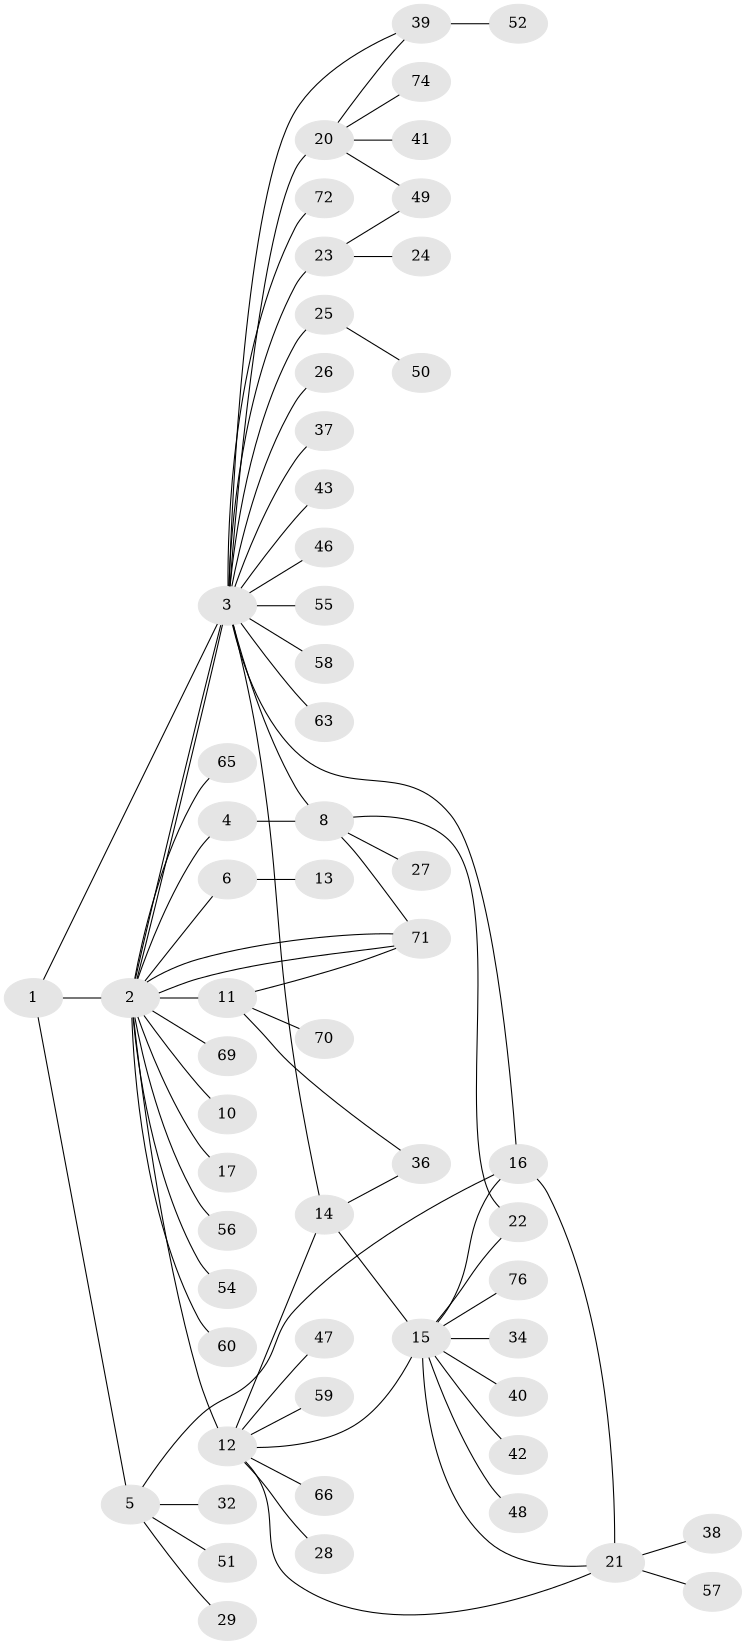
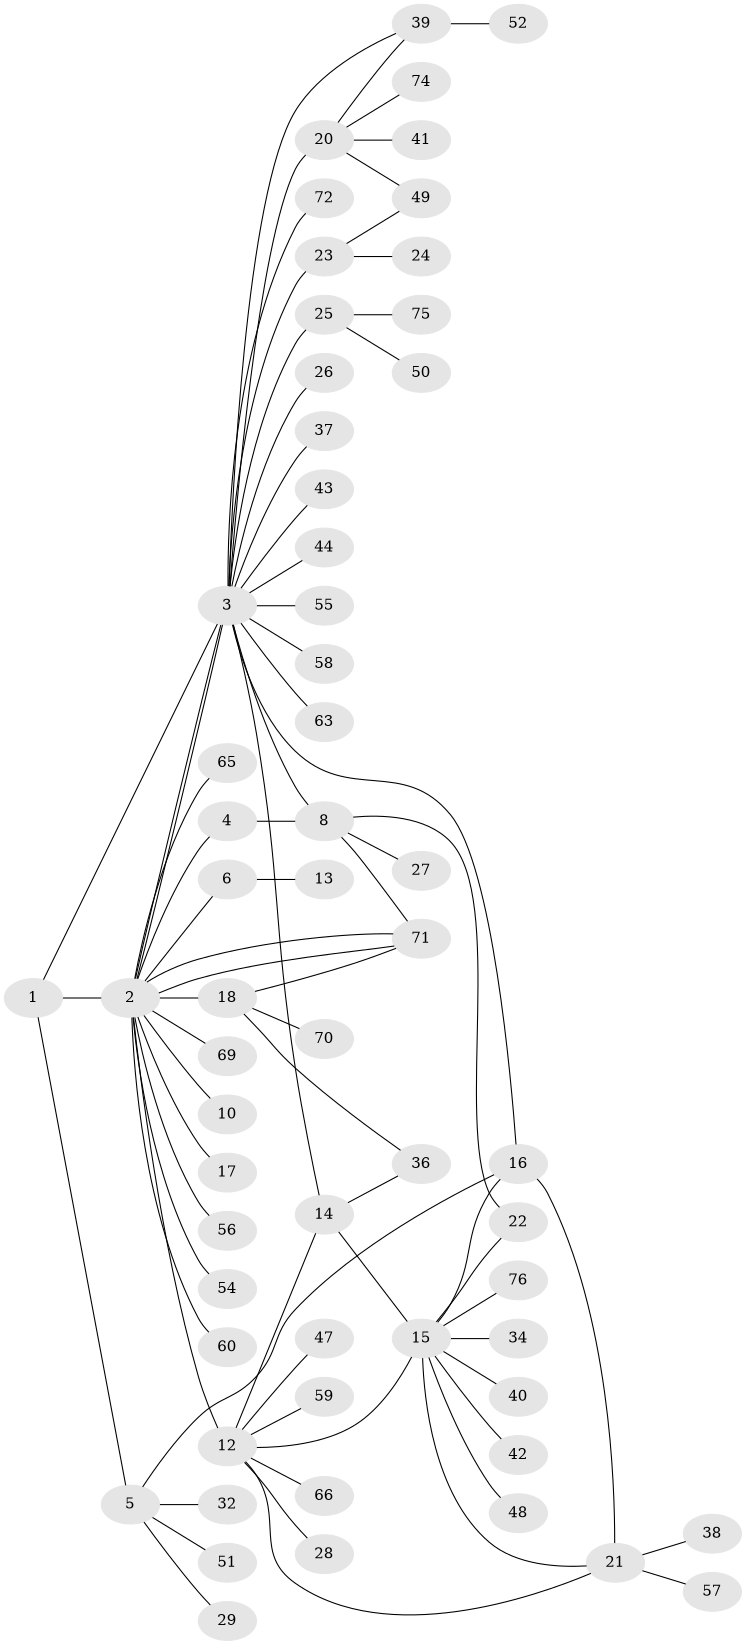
  graph {
    rankdir=LR
    node [color=gray90 style=filled]
    2 [super="+61"]
    3 [super="+7"]
    4
    6
    10
-   11 [super="+19"]
+   11 [super="+19" label=18]
    12 [super="+73"]
    17
    n9 [label=56]
    54
    60
    65
    69
    71
    1
    5 [super="+9"]
    8 [super="+68"]
    14 [super="+18"]
    16 [super="+33"]
    20 [super="+62"]
    23 [super="+31"]
    25 [super="+67"]
    26 [super="+56"]
    37
    39 [super="+45"]
    43
-   44 [label=46]
+   44
    55
    58
    63
    72
    29
    32
    51
    13
    70
    36
    15 [super="+30"]
    21 [super="+35"]
    28
    47
    59
    66
    22
    27 [super="+46"]
    41
    49 [super="+64"]
    74
    24
    50
+   75
    52
    34
    40
    42
    48
    76
    38
    57
    2 -- 3
    2 -- 3
    2 -- 4
    2 -- 6
    2 -- 10
    2 -- 11 [weight=2]
    2 -- 12
    2 -- 17
    2 -- n9
    2 -- 54
    2 -- 60
    2 -- 65
    2 -- 69
    2 -- 71
    2 -- 71
    3 -- 8 [weight=2]
    3 -- 14
    3 -- 16
    3 -- 20
    3 -- 23
    3 -- 25
    3 -- 26
    3 -- 37
    3 -- 39
    3 -- 43
    3 -- 44
    3 -- 55
    3 -- 58
    3 -- 63
    3 -- 72
    4 -- 8
    6 -- 13
    11 -- 71
    11 -- 70
    11 -- 36
    12 -- 14
    12 -- 15
    12 -- 21
    12 -- 28
    12 -- 47
    12 -- 59
    12 -- 66
    1 -- 2
    1 -- 3
    1 -- 5
    5 -- 16
    5 -- 29
    5 -- 32
    5 -- 51
    8 -- 71
    8 -- 22
    8 -- 27
    14 -- 36
    14 -- 15
    16 -- 21
    20 -- 39
    20 -- 41
    20 -- 49
    20 -- 74
    23 -- 49
    23 -- 24
    25 -- 50
+   25 -- 75
    39 -- 52
    15 -- 16 [weight=2]
    15 -- 21
    15 -- 22
    15 -- 34
    15 -- 40
    15 -- 42
    15 -- 48
    15 -- 76
    21 -- 38
    21 -- 57
  }
